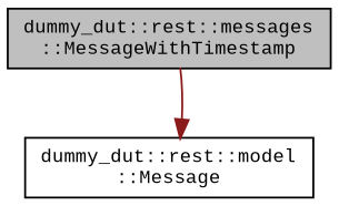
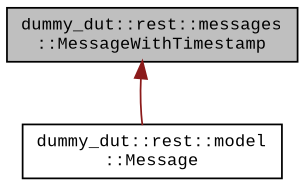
  digraph {
    fontname="Liberation Mono"
    node [color=black fontname="Liberation Mono" fontsize=10 shape=record style=filled]
    n1 [fillcolor=grey75 fontcolor=black height=0.2 label="dummy_dut::rest::messages\l::MessageWithTimestamp" width=0.4]
    n2 [fillcolor=white height=0.2 label="dummy_dut::rest::model\l::Message" width=0.4]
-   n2 -> n1 [color=firebrick4 dir=back fontname="Liberation Mono" fontsize=10 labelfontname=Helvetica labelfontsize=10 style=solid]
+   n1 -> n2 [color=firebrick4 dir=back fontname="Liberation Mono" fontsize=10 labelfontname=Helvetica labelfontsize=10 style=solid]
  }
